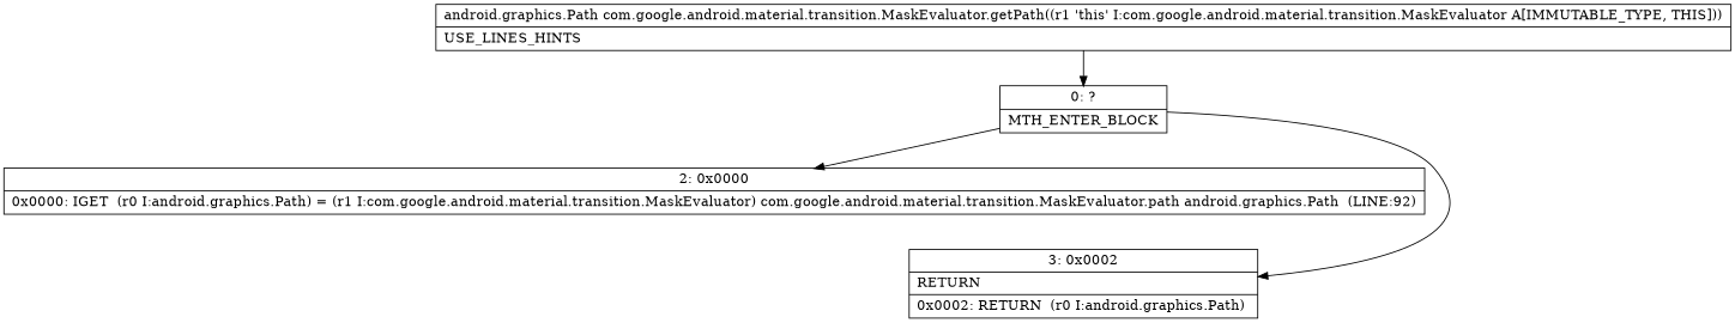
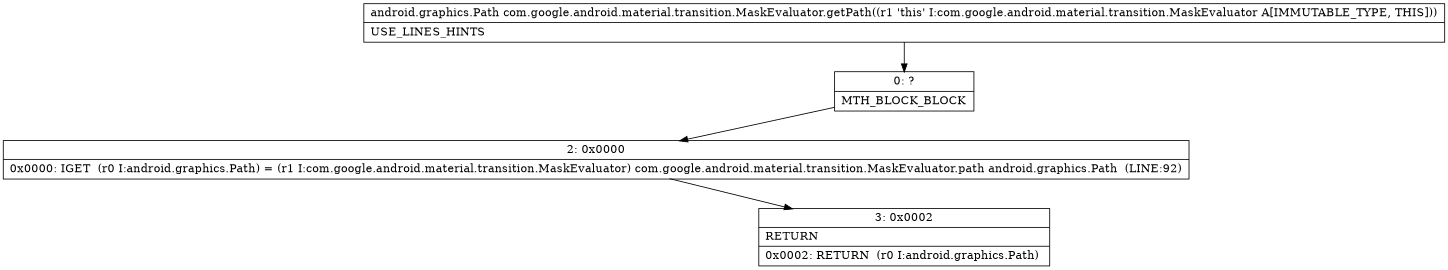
  digraph {
    node [shape=record]
-   n1 [label="{0\:\ ?|MTH_ENTER_BLOCK\l}"]
+   n1 [label="{0\:\ ?|MTH_BLOCK_BLOCK\l}"]
    n2 [label="{2\:\ 0x0000|0x0000: IGET  (r0 I:android.graphics.Path) = (r1 I:com.google.android.material.transition.MaskEvaluator) com.google.android.material.transition.MaskEvaluator.path android.graphics.Path  (LINE:92)\l}"]
    n3 [label="{3\:\ 0x0002|RETURN\l|0x0002: RETURN  (r0 I:android.graphics.Path) \l}"]
    n4 [label="{android.graphics.Path com.google.android.material.transition.MaskEvaluator.getPath((r1 'this' I:com.google.android.material.transition.MaskEvaluator A[IMMUTABLE_TYPE, THIS]))  | USE_LINES_HINTS\l}"]
    n1 -> n2
-   n1 -> n3
+   n2 -> n3
    n4 -> n1
  }
